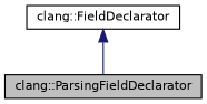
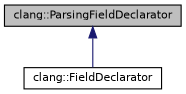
  digraph {
    node [color=black fontname=Helvetica fontsize=10 shape=record]
    n1 [fillcolor=grey75 fontcolor=black height=0.2 label="clang::ParsingFieldDeclarator" style=filled width=0.4]
    n2 [height=0.2 label="clang::FieldDeclarator" width=0.4]
-   n2 -> n1 [color=midnightblue dir=back fontname=Helvetica fontsize=10 labelfontname=Helvetica labelfontsize=10 style=solid]
+   n1 -> n2 [color=midnightblue dir=back fontname=Helvetica fontsize=10 labelfontname=Helvetica labelfontsize=10 style=solid]
  }
